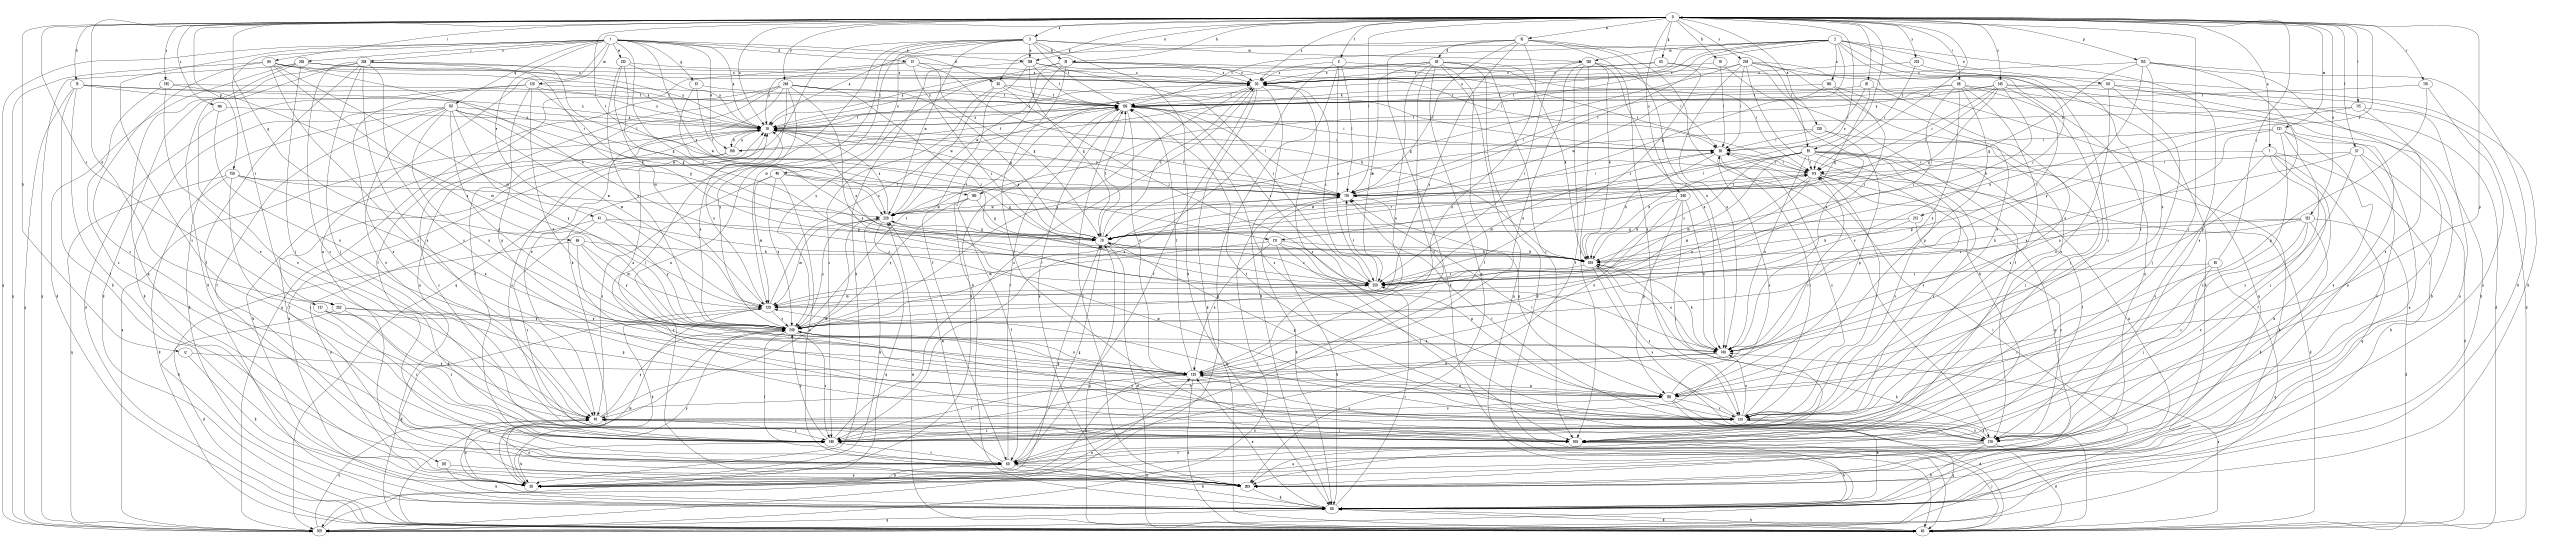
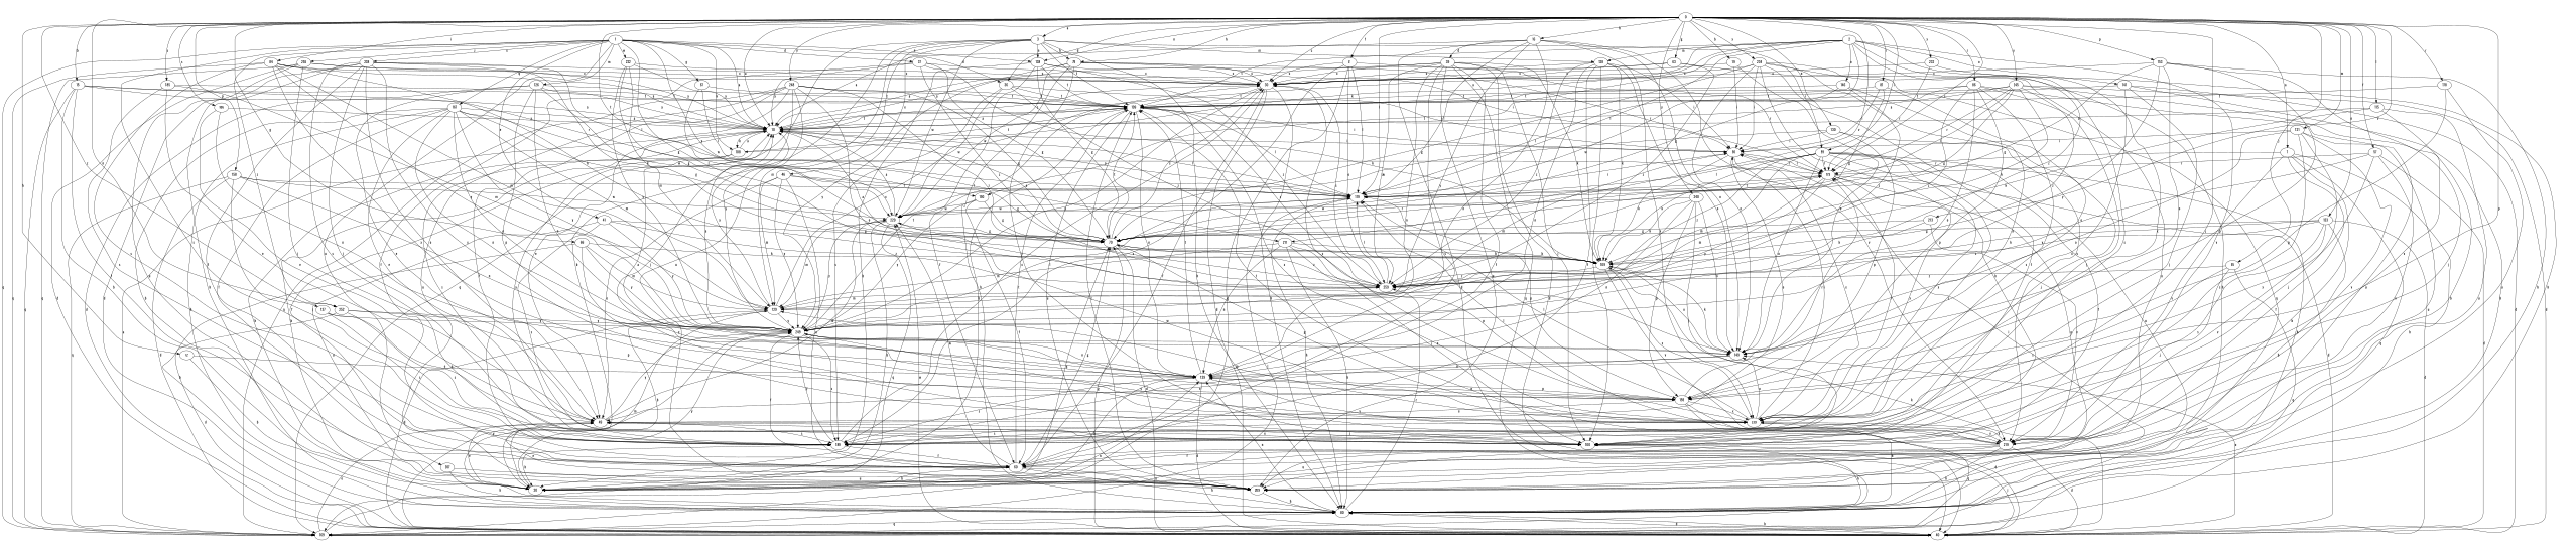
  strict digraph {
    fontname=Oswald
    node [fontname=Oswald]
    edge [fontname=Oswald]
    0
    3
    7
    10
    15
    16
    19
    30
    36
    51
    57
    63
    66
    72
    79
    81
    84
    86
    89
    95
    100
    115
    119
    121
    130
    133
    137
    138
    153
    158
    159
    178
    179
    185
    186
    190
    213
    217
    232
    234
    240
    245
    248
    252
    169
    128
    199
    20
    46
    80
    129
    209
    229
    219
    60
    108
    189
    90
    239
    39
    40
    139
    149
    249
    259
    109
    70
    49
    1
    37
    41
    67
    126
    167
    207
    222
    238
    255
    2
    141
    146
    0 -> 3 [label=a]
    0 -> 7 [label=a]
    0 -> 10 [label=a]
    0 -> 15 [label=b]
    0 -> 16 [label=b]
    0 -> 19 [label=b]
    0 -> 30 [label=c]
    0 -> 36 [label=d]
    0 -> 51 [label=f]
    0 -> 57 [label=f]
    0 -> 63 [label=g]
    0 -> 66 [label=g]
    0 -> 72 [label=h]
    0 -> 79 [label=h]
    0 -> 81 [label=i]
    0 -> 84 [label=i]
    0 -> 86 [label=i]
    0 -> 89 [label=i]
-   95 -> 0 [label=j]
+   0 -> 95 [label=j]
    0 -> 100 [label=j]
    0 -> 115 [label=l]
    0 -> 119 [label=l]
    0 -> 121 [label=m]
    0 -> 130 [label=n]
    0 -> 133 [label=n]
    0 -> 137 [label=n]
    0 -> 138 [label=n]
    0 -> 153 [label=p]
    0 -> 158 [label=p]
    0 -> 159 [label=p]
    0 -> 178 [label=r]
    0 -> 179 [label=r]
    0 -> 185 [label=s]
    0 -> 186 [label=s]
    0 -> 190 [label=t]
    0 -> 213 [label=v]
    0 -> 217 [label=v]
    0 -> 232 [label=x]
    0 -> 234 [label=x]
    0 -> 240 [label=y]
    0 -> 245 [label=y]
    0 -> 248 [label=y]
    0 -> 252 [label=z]
    3 -> 79 [label=h]
    3 -> 89 [label=i]
    3 -> 138 [label=n]
    3 -> 169 [label=q]
    3 -> 128 [label=m]
    3 -> 199 [label=t]
    3 -> 20 [label=b]
    3 -> 46 [label=e]
    3 -> 80 [label=h]
    3 -> 129 [label=m]
    3 -> 209 [label=u]
    3 -> 229 [label=w]
    7 -> 179 [label=r]
    7 -> 169 [label=q]
    7 -> 20 [label=b]
    7 -> 80 [label=h]
    7 -> 219 [label=v]
    7 -> 60 [label=f]
    10 -> 30 [label=c]
    10 -> 119 [label=l]
    10 -> 199 [label=t]
    10 -> 80 [label=h]
    10 -> 108 [label=k]
    10 -> 189 [label=s]
    10 -> 90 [label=i]
    15 -> 10 [label=a]
    15 -> 179 [label=r]
    15 -> 169 [label=q]
    15 -> 199 [label=t]
    15 -> 20 [label=b]
    15 -> 60 [label=f]
    16 -> 10 [label=a]
    16 -> 119 [label=l]
    16 -> 219 [label=v]
    16 -> 239 [label=x]
    16 -> 39 [label=d]
    16 -> 40 [label=d]
    16 -> 139 [label=n]
    16 -> 149 [label=o]
    16 -> 249 [label=y]
    19 -> 30 [label=c]
    19 -> 90 [label=i]
    19 -> 149 [label=o]
    30 -> 199 [label=t]
    30 -> 80 [label=h]
    30 -> 60 [label=f]
    30 -> 40 [label=d]
    30 -> 249 [label=y]
    36 -> 199 [label=t]
    36 -> 229 [label=w]
    36 -> 189 [label=s]
    36 -> 90 [label=i]
    36 -> 259 [label=z]
    51 -> 30 [label=c]
    51 -> 119 [label=l]
    51 -> 179 [label=r]
    51 -> 169 [label=q]
    51 -> 189 [label=s]
    51 -> 259 [label=o]
    57 -> 179 [label=r]
    57 -> 219 [label=v]
    57 -> 239 [label=x]
    57 -> 40 [label=d]
    57 -> 249 [label=y]
    63 -> 10 [label=a]
    63 -> 30 [label=c]
    63 -> 209 [label=u]
    63 -> 259 [label=z]
    66 -> 80 [label=h]
    66 -> 129 [label=m]
    66 -> 239 [label=x]
    66 -> 249 [label=y]
    66 -> 109 [label=k]
    72 -> 20 [label=b]
    72 -> 139 [label=n]
    79 -> 30 [label=c]
    79 -> 100 [label=j]
    79 -> 179 [label=r]
    79 -> 80 [label=h]
    79 -> 229 [label=w]
    79 -> 90 [label=i]
    79 -> 249 [label=y]
    81 -> 199 [label=t]
    81 -> 90 [label=i]
    81 -> 149 [label=o]
    81 -> 70 [label=g]
    84 -> 10 [label=a]
    84 -> 30 [label=c]
    84 -> 169 [label=q]
    84 -> 129 [label=m]
    84 -> 189 [label=s]
    84 -> 239 [label=x]
    84 -> 249 [label=y]
    84 -> 109 [label=k]
    86 -> 100 [label=j]
    86 -> 119 [label=l]
    86 -> 159 [label=p]
    86 -> 199 [label=t]
    86 -> 209 [label=u]
    86 -> 189 [label=s]
    86 -> 149 [label=o]
    86 -> 259 [label=z]
    89 -> 119 [label=l]
    89 -> 179 [label=r]
    89 -> 80 [label=h]
    89 -> 129 [label=m]
    89 -> 209 [label=u]
    89 -> 60 [label=f]
    89 -> 189 [label=s]
    89 -> 239 [label=x]
    89 -> 149 [label=o]
    89 -> 259 [label=z]
    89 -> 109 [label=k]
    95 -> 100 [label=j]
    95 -> 169 [label=q]
    95 -> 189 [label=s]
    95 -> 259 [label=z]
    100 -> 10 [label=a]
    100 -> 80 [label=h]
    100 -> 49 [label=e]
    115 -> 10 [label=a]
    115 -> 20 [label=b]
    115 -> 209 [label=u]
    115 -> 109 [label=k]
    119 -> 10 [label=a]
    119 -> 159 [label=p]
    119 -> 179 [label=r]
    119 -> 80 [label=h]
    119 -> 229 [label=w]
    119 -> 90 [label=i]
    121 -> 100 [label=j]
    121 -> 209 [label=u]
    121 -> 219 [label=v]
    121 -> 189 [label=s]
    121 -> 90 [label=i]
    121 -> 149 [label=o]
    130 -> 100 [label=j]
    130 -> 159 [label=p]
    130 -> 229 [label=w]
    130 -> 90 [label=i]
    133 -> 20 [label=b]
    133 -> 219 [label=v]
    133 -> 189 [label=s]
    133 -> 40 [label=d]
    133 -> 259 [label=z]
    133 -> 109 [label=k]
    133 -> 70 [label=g]
    137 -> 189 [label=s]
    137 -> 249 [label=y]
    137 -> 49 [label=e]
    138 -> 30 [label=c]
    138 -> 199 [label=t]
    138 -> 20 [label=b]
    138 -> 60 [label=f]
    138 -> 259 [label=z]
    138 -> 70 [label=g]
    153 -> 30 [label=c]
    153 -> 159 [label=p]
    153 -> 80 [label=h]
    153 -> 219 [label=v]
    153 -> 149 [label=o]
    153 -> 249 [label=y]
    153 -> 70 [label=g]
    158 -> 100 [label=j]
    158 -> 119 [label=l]
    158 -> 169 [label=q]
    158 -> 229 [label=w]
    158 -> 40 [label=d]
    158 -> 139 [label=n]
    159 -> 10 [label=a]
    159 -> 179 [label=r]
    159 -> 80 [label=h]
    159 -> 239 [label=x]
    159 -> 40 [label=d]
    159 -> 139 [label=n]
    159 -> 49 [label=e]
    178 -> 159 [label=p]
    178 -> 199 [label=t]
    178 -> 209 [label=u]
    179 -> 119 [label=l]
    179 -> 129 [label=m]
    179 -> 209 [label=u]
    179 -> 90 [label=i]
    179 -> 239 [label=x]
    179 -> 40 [label=d]
    179 -> 249 [label=y]
    185 -> 199 [label=t]
    185 -> 129 [label=m]
    185 -> 189 [label=s]
    185 -> 49 [label=e]
    186 -> 10 [label=a]
    186 -> 139 [label=n]
    186 -> 49 [label=e]
    190 -> 229 [label=w]
    190 -> 60 [label=f]
    190 -> 249 [label=y]
    190 -> 70 [label=g]
    213 -> 219 [label=v]
    213 -> 109 [label=k]
    213 -> 70 [label=g]
    217 -> 100 [label=j]
    217 -> 159 [label=p]
    217 -> 80 [label=h]
    217 -> 129 [label=m]
    217 -> 139 [label=n]
    217 -> 109 [label=k]
    232 -> 30 [label=c]
    232 -> 179 [label=r]
    232 -> 80 [label=h]
    234 -> 30 [label=c]
    234 -> 169 [label=q]
    234 -> 20 [label=b]
    234 -> 80 [label=h]
    234 -> 219 [label=v]
    234 -> 60 [label=f]
    234 -> 90 [label=i]
    234 -> 149 [label=o]
    234 -> 70 [label=g]
    240 -> 100 [label=j]
    240 -> 159 [label=p]
    240 -> 229 [label=w]
    240 -> 139 [label=n]
    240 -> 149 [label=o]
    240 -> 109 [label=k]
    245 -> 10 [label=a]
    245 -> 100 [label=j]
    245 -> 119 [label=l]
    245 -> 179 [label=r]
    245 -> 199 [label=t]
    245 -> 40 [label=d]
    245 -> 259 [label=z]
    245 -> 109 [label=k]
    245 -> 70 [label=g]
    248 -> 100 [label=j]
    248 -> 169 [label=q]
    248 -> 199 [label=t]
    248 -> 209 [label=u]
    248 -> 60 [label=f]
    248 -> 149 [label=o]
    248 -> 249 [label=y]
    248 -> 259 [label=z]
    248 -> 70 [label=g]
    248 -> 49 [label=e]
    252 -> 159 [label=p]
    252 -> 189 [label=s]
    252 -> 40 [label=d]
    252 -> 249 [label=y]
    169 -> 10 [label=a]
    169 -> 119 [label=l]
    169 -> 139 [label=n]
    169 -> 49 [label=e]
    128 -> 30 [label=c]
    128 -> 100 [label=j]
    128 -> 60 [label=f]
    128 -> 90 [label=i]
    128 -> 139 [label=n]
    128 -> 149 [label=o]
    128 -> 259 [label=z]
    128 -> 109 [label=k]
    199 -> 10 [label=a]
    199 -> 119 [label=l]
    199 -> 20 [label=b]
    199 -> 209 [label=u]
    199 -> 90 [label=i]
    199 -> 239 [label=x]
    199 -> 139 [label=n]
    199 -> 259 [label=z]
    20 -> 249 [label=y]
    20 -> 70 [label=g]
    20 -> 49 [label=e]
    46 -> 119 [label=l]
    46 -> 129 [label=m]
    46 -> 209 [label=u]
    46 -> 249 [label=y]
    46 -> 70 [label=g]
    46 -> 49 [label=e]
    80 -> 169 [label=q]
    80 -> 129 [label=m]
    80 -> 90 [label=i]
    80 -> 40 [label=d]
    80 -> 139 [label=n]
    80 -> 259 [label=z]
    129 -> 10 [label=a]
    129 -> 30 [label=c]
    129 -> 20 [label=b]
    129 -> 40 [label=d]
    129 -> 249 [label=y]
    209 -> 199 [label=t]
    209 -> 80 [label=h]
    209 -> 49 [label=e]
    229 -> 10 [label=a]
    229 -> 169 [label=q]
    229 -> 20 [label=b]
    229 -> 129 [label=m]
    229 -> 249 [label=y]
    229 -> 70 [label=g]
    219 -> 119 [label=l]
    219 -> 199 [label=t]
    219 -> 80 [label=h]
    219 -> 209 [label=u]
    219 -> 60 [label=f]
    219 -> 239 [label=x]
    219 -> 40 [label=d]
    219 -> 249 [label=y]
    60 -> 199 [label=t]
    60 -> 20 [label=b]
    60 -> 80 [label=h]
    60 -> 209 [label=u]
    60 -> 229 [label=w]
    60 -> 70 [label=g]
    108 -> 10 [label=a]
    108 -> 199 [label=t]
    108 -> 20 [label=b]
    108 -> 60 [label=f]
    189 -> 30 [label=c]
    189 -> 20 [label=b]
    189 -> 60 [label=f]
    189 -> 249 [label=y]
    90 -> 179 [label=r]
    90 -> 129 [label=m]
    90 -> 239 [label=x]
    90 -> 109 [label=k]
    90 -> 49 [label=e]
    239 -> 30 [label=c]
    239 -> 119 [label=l]
    239 -> 179 [label=r]
    239 -> 169 [label=q]
    239 -> 129 [label=m]
    239 -> 229 [label=w]
    239 -> 219 [label=v]
    239 -> 189 [label=s]
    239 -> 90 [label=i]
    239 -> 149 [label=o]
    239 -> 70 [label=g]
    39 -> 10 [label=a]
    39 -> 30 [label=c]
    39 -> 100 [label=j]
    39 -> 169 [label=q]
    39 -> 209 [label=u]
    39 -> 60 [label=f]
    39 -> 189 [label=s]
    39 -> 40 [label=d]
    39 -> 139 [label=n]
    39 -> 259 [label=z]
    39 -> 109 [label=k]
    40 -> 100 [label=j]
    40 -> 80 [label=h]
    40 -> 229 [label=w]
    40 -> 149 [label=o]
    40 -> 249 [label=y]
    40 -> 109 [label=k]
    40 -> 70 [label=g]
    139 -> 159 [label=p]
    139 -> 199 [label=t]
    139 -> 20 [label=b]
    139 -> 219 [label=v]
    139 -> 189 [label=s]
    139 -> 40 [label=d]
    149 -> 139 [label=n]
    149 -> 109 [label=k]
    149 -> 49 [label=e]
    249 -> 10 [label=a]
    249 -> 119 [label=l]
    249 -> 199 [label=t]
    249 -> 60 [label=f]
    249 -> 189 [label=s]
    249 -> 139 [label=n]
    249 -> 149 [label=o]
    259 -> 30 [label=c]
    259 -> 119 [label=l]
    259 -> 129 [label=m]
    109 -> 10 [label=a]
    109 -> 219 [label=v]
    109 -> 239 [label=x]
    109 -> 149 [label=o]
    109 -> 259 [label=z]
    70 -> 10 [label=a]
    70 -> 30 [label=c]
    70 -> 179 [label=r]
    70 -> 199 [label=t]
    70 -> 40 [label=d]
    70 -> 259 [label=z]
    70 -> 109 [label=k]
    49 -> 100 [label=j]
    49 -> 229 [label=w]
    49 -> 189 [label=s]
    49 -> 249 [label=y]
    1 -> 10 [label=a]
    1 -> 36 [label=d]
    1 -> 138 [label=n]
    1 -> 217 [label=v]
    1 -> 252 [label=z]
    1 -> 169 [label=q]
    1 -> 108 [label=k]
    1 -> 189 [label=s]
    1 -> 259 [label=z]
    1 -> 37 [label=d]
    1 -> 41 [label=e]
    1 -> 67 [label=g]
    1 -> 126 [label=m]
    1 -> 167 [label=q]
    1 -> 207 [label=u]
    1 -> 222 [label=w]
    1 -> 238 [label=x]
    1 -> 255 [label=z]
    37 -> 10 [label=a]
    37 -> 30 [label=c]
    37 -> 60 [label=f]
    37 -> 259 [label=z]
    37 -> 109 [label=k]
    37 -> 70 [label=g]
    41 -> 209 [label=u]
    41 -> 189 [label=s]
    41 -> 249 [label=y]
    41 -> 259 [label=z]
    41 -> 70 [label=g]
    67 -> 119 [label=l]
    67 -> 199 [label=t]
    67 -> 229 [label=w]
    126 -> 10 [label=a]
    126 -> 159 [label=p]
    126 -> 199 [label=t]
    126 -> 40 [label=d]
    126 -> 139 [label=n]
    126 -> 70 [label=g]
    126 -> 49 [label=e]
    167 -> 10 [label=a]
    167 -> 20 [label=b]
    167 -> 80 [label=h]
    167 -> 129 [label=m]
    167 -> 229 [label=w]
    167 -> 60 [label=f]
    167 -> 139 [label=n]
    167 -> 149 [label=o]
    167 -> 249 [label=y]
    167 -> 70 [label=g]
    167 -> 49 [label=e]
    207 -> 80 [label=h]
    207 -> 209 [label=u]
    222 -> 10 [label=a]
    222 -> 30 [label=c]
    222 -> 129 [label=m]
    222 -> 249 [label=y]
    222 -> 70 [label=g]
    238 -> 30 [label=c]
    238 -> 100 [label=j]
    238 -> 119 [label=l]
    238 -> 80 [label=h]
    238 -> 60 [label=f]
    238 -> 189 [label=s]
    238 -> 239 [label=x]
    238 -> 40 [label=d]
    238 -> 109 [label=k]
    238 -> 49 [label=e]
    255 -> 10 [label=a]
    255 -> 30 [label=c]
    255 -> 100 [label=j]
    255 -> 169 [label=q]
    255 -> 209 [label=u]
    255 -> 40 [label=d]
    2 -> 10 [label=a]
    2 -> 119 [label=l]
    2 -> 190 [label=t]
    2 -> 128 [label=m]
    2 -> 199 [label=t]
    2 -> 219 [label=v]
    2 -> 108 [label=k]
    2 -> 189 [label=s]
    2 -> 239 [label=x]
    2 -> 259 [label=z]
    2 -> 70 [label=g]
    2 -> 141 [label=o]
    2 -> 146 [label=o]
    141 -> 100 [label=j]
    141 -> 199 [label=t]
    141 -> 80 [label=h]
    141 -> 239 [label=x]
    141 -> 40 [label=d]
    146 -> 199 [label=t]
    146 -> 229 [label=w]
    146 -> 139 [label=n]
    146 -> 259 [label=z]
  }
